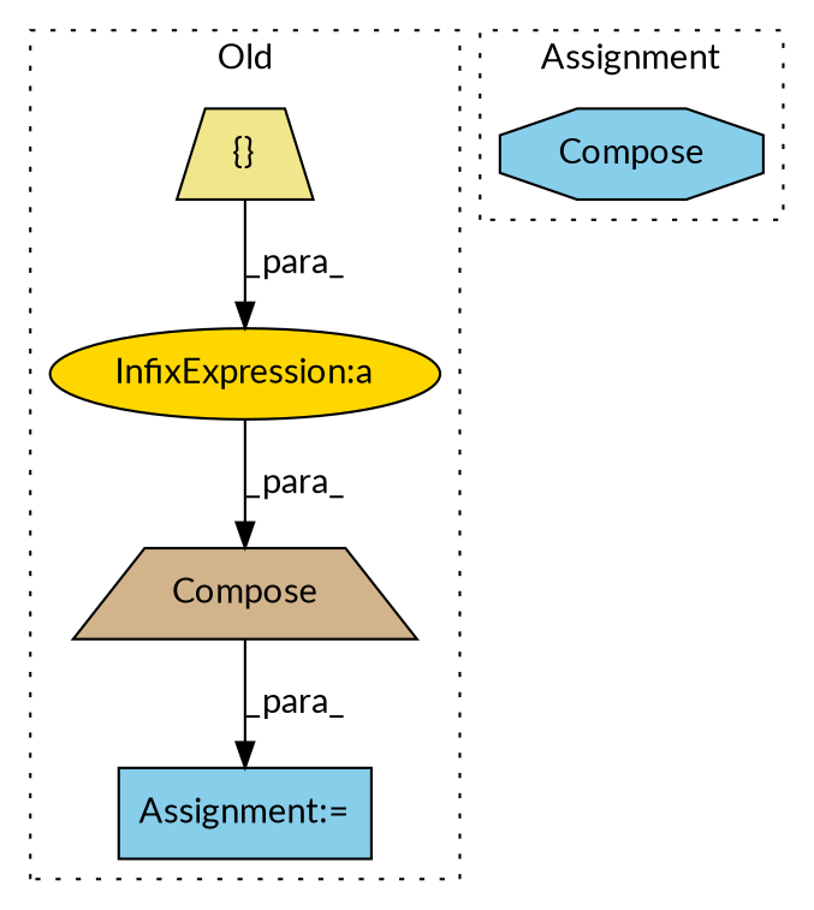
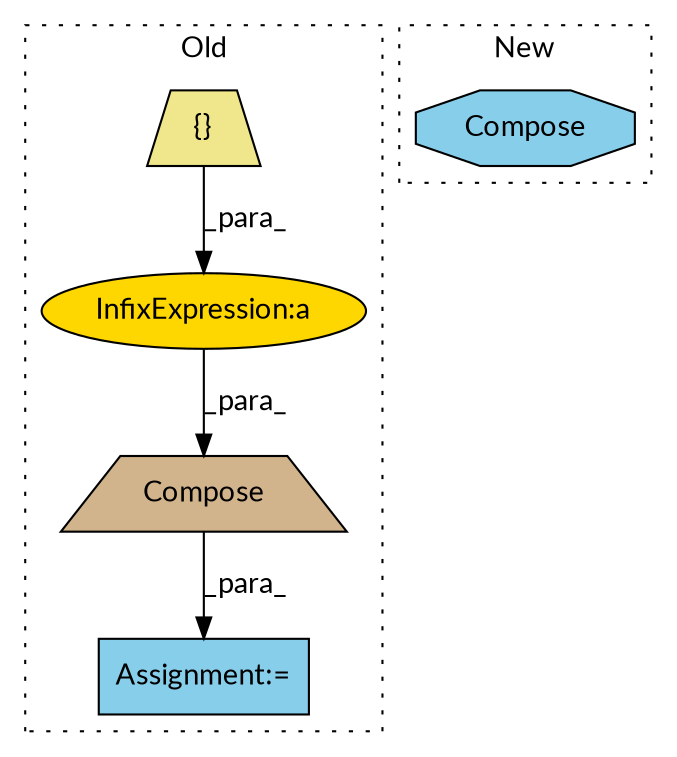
  digraph {
    fontname=Lato
    node [a=32 l="8,1" shape=trapezium style=filled fillcolor=skyblue fontname=Lato]
    edge [fontname=Lato]
    n1 [label=Compose s="2320,2341" fillcolor=tan]
    n2 [a=7 l=1 label="Assignment:=" s=2319 shape=box]
    n3 [a=27 l=3 label="InfixExpression:a" s=2255 shape=ellipse fillcolor=gold]
    n4 [a=4 l="1,1" label="{}" s="2242,2254" fillcolor=khaki]
    n5 [label=Compose s="2230,2260" shape=octagon]
    subgraph cluster_1 {
      label=Old
      style=dotted
      n1
      n2
      n3
      n4
    }
    subgraph cluster_2 {
-     label=Assignment
+     label=New
      style=dotted
      n5
    }
    n1 -> n2 [label=_para_]
    n3 -> n1 [label=_para_]
    n4 -> n3 [label=_para_]
  }
